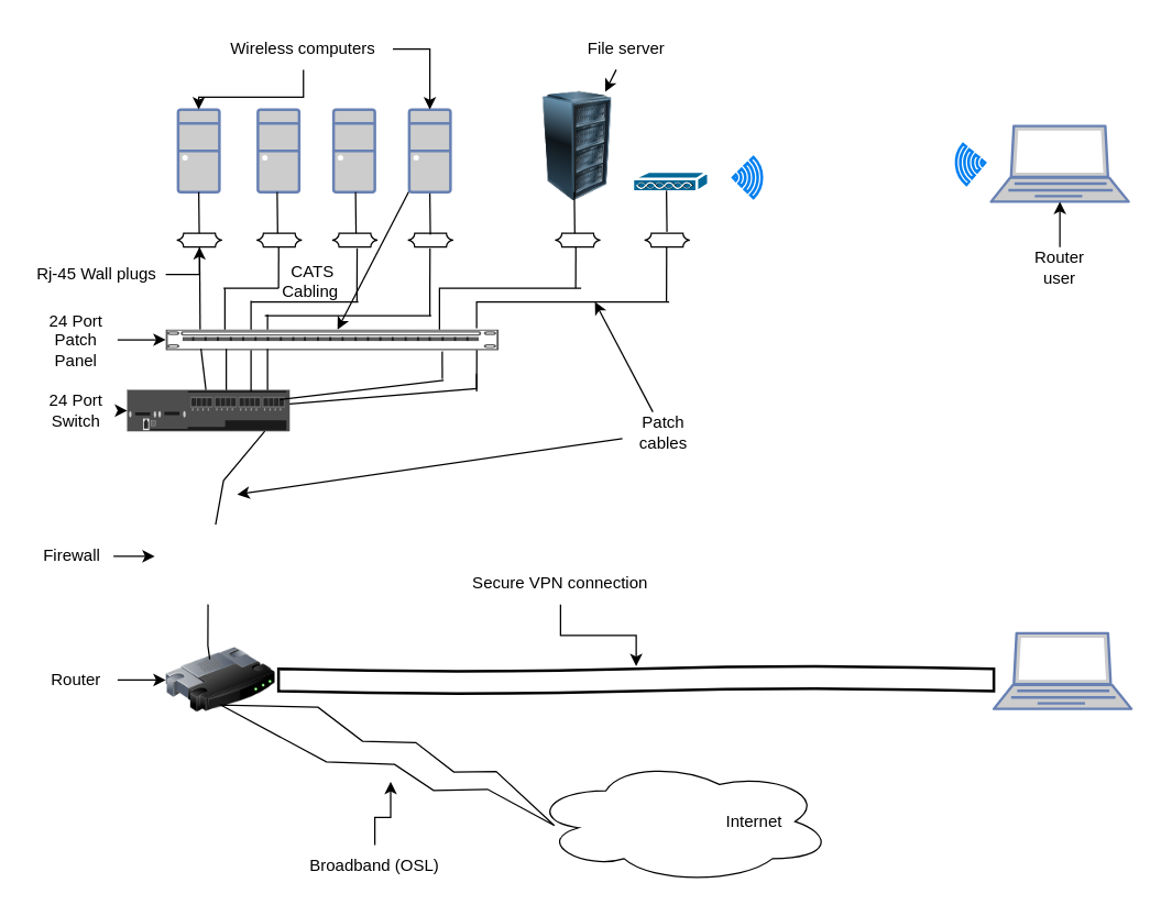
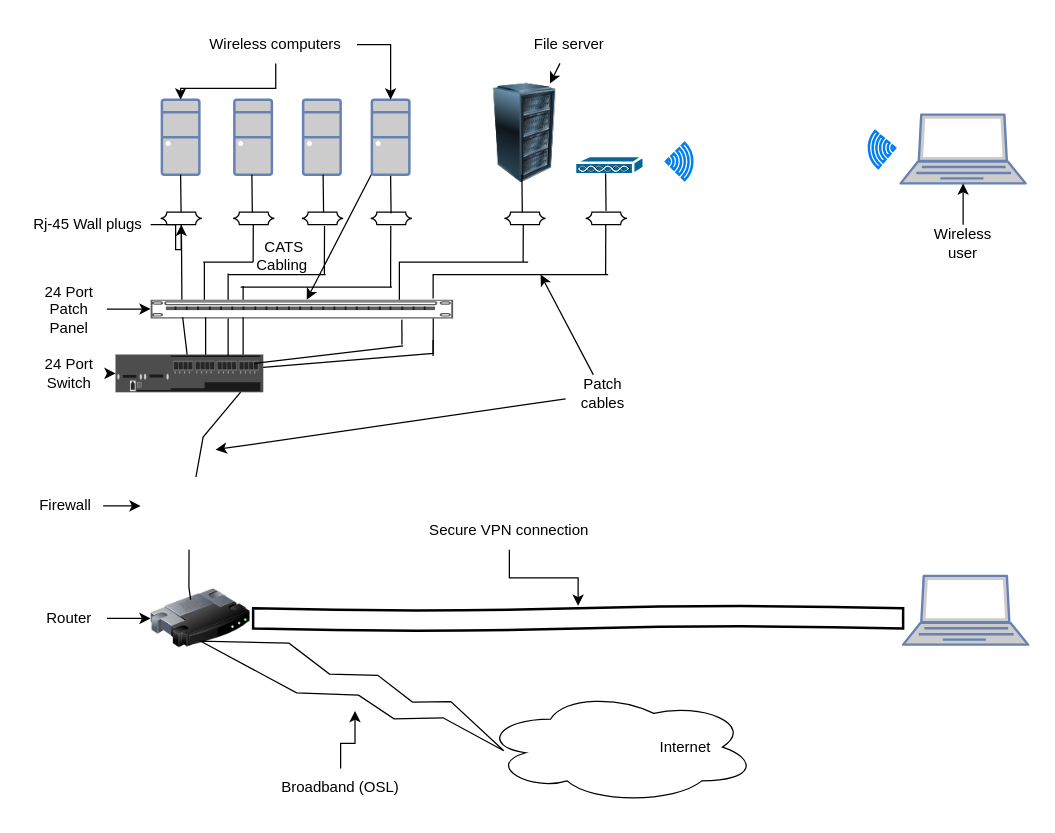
  <mxCell id="0" />
  <mxCell id="1" parent="0" />
  <mxCell id="2" value="" style="fontColor=#0066CC;verticalAlign=top;verticalLabelPosition=bottom;labelPosition=center;align=center;html=1;outlineConnect=0;fillColor=#CCCCCC;strokeColor=#6881B3;gradientColor=none;gradientDirection=north;strokeWidth=2;shape=mxgraph.networks.laptop;" vertex="1" parent="1"><mxGeometry x="720" y="91" width="100" height="55" as="geometry" /></mxCell>
  <mxCell id="3" value="" style="fontColor=#0066CC;verticalAlign=top;verticalLabelPosition=bottom;labelPosition=center;align=center;html=1;outlineConnect=0;fillColor=#CCCCCC;strokeColor=#6881B3;gradientColor=none;gradientDirection=north;strokeWidth=2;shape=mxgraph.networks.laptop;" vertex="1" parent="1"><mxGeometry x="722" y="460" width="100" height="55" as="geometry" /></mxCell>
  <mxCell id="4" value="" style="ellipse;shape=cloud;whiteSpace=wrap;html=1;" vertex="1" parent="1"><mxGeometry x="385" y="552" width="220" height="90" as="geometry" /></mxCell>
  <mxCell id="5" value="Internet" style="text;strokeColor=none;align=center;fillColor=none;html=1;verticalAlign=middle;whiteSpace=wrap;rounded=0;" vertex="1" parent="1"><mxGeometry x="518" y="582" width="60" height="30" as="geometry" /></mxCell>
  <mxCell id="6" style="edgeStyle=orthogonalEdgeStyle;rounded=0;orthogonalLoop=1;jettySize=auto;html=1;" edge="1" parent="1" source="7" target="8"><mxGeometry relative="1" as="geometry" /></mxCell>
  <mxCell id="7" value="Secure VPN connection" style="text;strokeColor=none;align=center;fillColor=none;html=1;verticalAlign=middle;whiteSpace=wrap;rounded=0;" vertex="1" parent="1"><mxGeometry x="342" y="409" width="130" height="30" as="geometry" /></mxCell>
  <mxCell id="8" value="" style="shape=tape;whiteSpace=wrap;html=1;strokeWidth=2;size=0.19" vertex="1" parent="1"><mxGeometry x="202" y="484" width="520" height="20" as="geometry" /></mxCell>
  <mxCell id="9" value="" style="shape=image;html=1;verticalAlign=top;verticalLabelPosition=bottom;labelBackgroundColor=#ffffff;imageAspect=0;aspect=fixed;image=https://cdn1.iconfinder.com/data/icons/bootstrap/16/bricks-128.png" vertex="1" parent="1"><mxGeometry x="122" y="381" width="58" height="58" as="geometry" /></mxCell>
  <mxCell id="10" value="" style="image;html=1;image=img/lib/clip_art/networking/Router_128x128.png" vertex="1" parent="1"><mxGeometry x="120" y="454" width="80" height="80" as="geometry" /></mxCell>
  <mxCell id="11" value="" style="verticalLabelPosition=bottom;verticalAlign=top;html=1;shape=mxgraph.basic.flash;rotation=-165;direction=south;" vertex="1" parent="1"><mxGeometry x="155.1" y="528.69" width="256.81" height="38.65" as="geometry" /></mxCell>
  <mxCell id="12" value="" style="edgeStyle=orthogonalEdgeStyle;rounded=0;orthogonalLoop=1;jettySize=auto;html=1;" edge="1" parent="1" source="13" target="11"><mxGeometry relative="1" as="geometry" /></mxCell>
  <mxCell id="13" value="Broadband (OSL)" style="text;strokeColor=none;align=center;fillColor=none;html=1;verticalAlign=middle;whiteSpace=wrap;rounded=0;" vertex="1" parent="1"><mxGeometry x="217" y="614" width="110" height="30" as="geometry" /></mxCell>
  <mxCell id="14" style="edgeStyle=orthogonalEdgeStyle;rounded=0;orthogonalLoop=1;jettySize=auto;html=1;" edge="1" parent="1" source="15"><mxGeometry relative="1" as="geometry"><mxPoint x="112" y="404" as="targetPoint" /></mxGeometry></mxCell>
  <mxCell id="15" value="Firewall" style="text;strokeColor=none;align=center;fillColor=none;html=1;verticalAlign=middle;whiteSpace=wrap;rounded=0;" vertex="1" parent="1"><mxGeometry y="389" width="60" height="30" as="geometry" x="22" /></mxCell>
  <mxCell id="16" style="edgeStyle=orthogonalEdgeStyle;rounded=0;orthogonalLoop=1;jettySize=auto;html=1;" edge="1" parent="1" source="17" target="10"><mxGeometry relative="1" as="geometry" /></mxCell>
  <mxCell id="17" value="Router" style="text;strokeColor=none;align=center;fillColor=none;html=1;verticalAlign=middle;whiteSpace=wrap;rounded=0;" vertex="1" parent="1"><mxGeometry x="25" y="479" width="60" height="30" as="geometry" /></mxCell>
  <mxCell id="18" value="" style="fontColor=#0066CC;verticalAlign=top;verticalLabelPosition=bottom;labelPosition=center;align=center;html=1;outlineConnect=0;fillColor=#CCCCCC;strokeColor=#6881B3;gradientColor=none;gradientDirection=north;strokeWidth=2;shape=mxgraph.networks.desktop_pc;" vertex="1" parent="1"><mxGeometry x="129" y="79" width="30" height="60" as="geometry" /></mxCell>
  <mxCell id="19" value="" style="fontColor=#0066CC;verticalAlign=top;verticalLabelPosition=bottom;labelPosition=center;align=center;html=1;outlineConnect=0;fillColor=#CCCCCC;strokeColor=#6881B3;gradientColor=none;gradientDirection=north;strokeWidth=2;shape=mxgraph.networks.desktop_pc;" vertex="1" parent="1"><mxGeometry x="187" y="79" width="30" height="60" as="geometry" /></mxCell>
  <mxCell id="20" value="" style="fontColor=#0066CC;verticalAlign=top;verticalLabelPosition=bottom;labelPosition=center;align=center;html=1;outlineConnect=0;fillColor=#CCCCCC;strokeColor=#6881B3;gradientColor=none;gradientDirection=north;strokeWidth=2;shape=mxgraph.networks.desktop_pc;" vertex="1" parent="1"><mxGeometry x="242" y="79" width="30" height="60" as="geometry" /></mxCell>
  <mxCell id="21" value="" style="edgeStyle=none;rounded=0;orthogonalLoop=1;jettySize=auto;html=1;" edge="1" parent="1" source="22" target="34"><mxGeometry relative="1" as="geometry" /></mxCell>
  <mxCell id="22" value="" style="fontColor=#0066CC;verticalAlign=top;verticalLabelPosition=bottom;labelPosition=center;align=center;html=1;outlineConnect=0;fillColor=#CCCCCC;strokeColor=#6881B3;gradientColor=none;gradientDirection=north;strokeWidth=2;shape=mxgraph.networks.desktop_pc;" vertex="1" parent="1"><mxGeometry x="297" y="79" width="30" height="60" as="geometry" /></mxCell>
  <mxCell id="23" value="Wireless computers&lt;br&gt;" style="text;strokeColor=none;align=center;fillColor=none;html=1;verticalAlign=middle;whiteSpace=wrap;rounded=0;" vertex="1" parent="1"><mxGeometry x="155.1" y="20" width="130" height="30" as="geometry" /></mxCell>
  <mxCell id="24" style="edgeStyle=orthogonalEdgeStyle;rounded=0;orthogonalLoop=1;jettySize=auto;html=1;entryX=0.5;entryY=0;entryDx=0;entryDy=0;entryPerimeter=0;" edge="1" parent="1" source="23" target="18"><mxGeometry relative="1" as="geometry" /></mxCell>
  <mxCell id="25" style="edgeStyle=orthogonalEdgeStyle;rounded=0;orthogonalLoop=1;jettySize=auto;html=1;entryX=0.5;entryY=0;entryDx=0;entryDy=0;entryPerimeter=0;" edge="1" parent="1" source="23" target="22"><mxGeometry relative="1" as="geometry" /></mxCell>
  <mxCell id="26" value="" style="verticalLabelPosition=bottom;verticalAlign=top;html=1;shape=mxgraph.basic.plaque;dx=6;whiteSpace=wrap;" vertex="1" parent="1"><mxGeometry x="128" y="169" width="33" height="10" as="geometry" /></mxCell>
  <mxCell id="27" value="" style="verticalLabelPosition=bottom;verticalAlign=top;html=1;shape=mxgraph.basic.plaque;dx=6;whiteSpace=wrap;" vertex="1" parent="1"><mxGeometry x="186" y="169" width="33" height="10" as="geometry" /></mxCell>
  <mxCell id="28" value="" style="verticalLabelPosition=bottom;verticalAlign=top;html=1;shape=mxgraph.basic.plaque;dx=6;whiteSpace=wrap;" vertex="1" parent="1"><mxGeometry x="241" y="169" width="33" height="10" as="geometry" /></mxCell>
  <mxCell id="29" value="" style="verticalLabelPosition=bottom;verticalAlign=top;html=1;shape=mxgraph.basic.plaque;dx=2.5;whiteSpace=wrap;" vertex="1" parent="1"><mxGeometry x="296" y="169" width="33" height="10" as="geometry" /></mxCell>
  <mxCell id="30" value="" style="verticalLabelPosition=bottom;verticalAlign=top;html=1;shape=mxgraph.basic.plaque;dx=6;whiteSpace=wrap;" vertex="1" parent="1"><mxGeometry x="403" y="169" width="33" height="10" as="geometry" /></mxCell>
  <mxCell id="31" value="" style="verticalLabelPosition=bottom;verticalAlign=top;html=1;shape=mxgraph.basic.plaque;dx=6;whiteSpace=wrap;" vertex="1" parent="1"><mxGeometry x="468" y="169" width="33" height="10" as="geometry" /></mxCell>
- <mxCell id="32" value="Rj-45 Wall plugs" style="text;strokeColor=none;align=center;fillColor=none;html=1;verticalAlign=middle;whiteSpace=wrap;rounded=0;" vertex="1" parent="1"><mxGeometry x="20" y="184" width="100" height="30" as="geometry" /></mxCell>
+ <mxCell id="32" value="Rj-45 Wall plugs" style="text;strokeColor=none;align=center;fillColor=none;html=1;verticalAlign=middle;whiteSpace=wrap;rounded=0;" vertex="1" parent="1"><mxGeometry x="20" y="164" width="100" height="30" as="geometry" /></mxCell>
  <mxCell id="33" style="edgeStyle=orthogonalEdgeStyle;rounded=0;orthogonalLoop=1;jettySize=auto;html=1;entryX=0.5;entryY=1;entryDx=0;entryDy=0;entryPerimeter=0;" edge="1" parent="1" source="32" target="26"><mxGeometry relative="1" as="geometry" /></mxCell>
  <mxCell id="34" value="" style="strokeColor=#666666;html=1;labelPosition=right;align=left;spacingLeft=15;shadow=0;dashed=0;outlineConnect=0;shape=mxgraph.rack.general.cat5e_rack_mount_patch_panel_24_ports;" vertex="1" parent="1"><mxGeometry x="120" y="239" width="242" height="15" as="geometry" /></mxCell>
  <mxCell id="35" value="" style="endArrow=none;html=1;rounded=0;" edge="1" parent="1"><mxGeometry width="50" height="50" relative="1" as="geometry"><mxPoint x="144.35" y="169" as="sourcePoint" /><mxPoint x="144" y="139" as="targetPoint" /></mxGeometry></mxCell>
  <mxCell id="36" value="" style="endArrow=none;html=1;rounded=0;" edge="1" parent="1"><mxGeometry width="50" height="50" relative="1" as="geometry"><mxPoint x="201.35" y="169" as="sourcePoint" /><mxPoint x="201" y="139" as="targetPoint" /></mxGeometry></mxCell>
  <mxCell id="37" value="" style="endArrow=none;html=1;rounded=0;" edge="1" parent="1"><mxGeometry width="50" height="50" relative="1" as="geometry"><mxPoint x="258.35" y="169" as="sourcePoint" /><mxPoint x="258" y="139" as="targetPoint" /></mxGeometry></mxCell>
  <mxCell id="38" value="" style="endArrow=none;html=1;rounded=0;" edge="1" parent="1"><mxGeometry width="50" height="50" relative="1" as="geometry"><mxPoint x="312.35" y="170" as="sourcePoint" /><mxPoint x="312" y="140" as="targetPoint" /></mxGeometry></mxCell>
  <mxCell id="39" value="" style="endArrow=none;html=1;rounded=0;" edge="1" parent="1"><mxGeometry width="50" height="50" relative="1" as="geometry"><mxPoint x="145" y="239" as="sourcePoint" /><mxPoint x="144.62" y="179" as="targetPoint" /></mxGeometry></mxCell>
  <mxCell id="40" value="" style="endArrow=none;html=1;rounded=0;" edge="1" parent="1"><mxGeometry width="50" height="50" relative="1" as="geometry"><mxPoint x="202" y="209" as="sourcePoint" /><mxPoint x="202.12" y="179" as="targetPoint" /><Array as="points"><mxPoint x="202" y="209" /></Array></mxGeometry></mxCell>
  <mxCell id="41" value="" style="endArrow=none;html=1;rounded=0;" edge="1" parent="1"><mxGeometry width="50" height="50" relative="1" as="geometry"><mxPoint x="202" y="209" as="sourcePoint" /><mxPoint x="162" y="209" as="targetPoint" /><Array as="points"><mxPoint x="202" y="209" /></Array></mxGeometry></mxCell>
  <mxCell id="42" value="" style="endArrow=none;html=1;rounded=0;" edge="1" parent="1"><mxGeometry width="50" height="50" relative="1" as="geometry"><mxPoint x="163" y="239" as="sourcePoint" /><mxPoint x="163" y="209" as="targetPoint" /><Array as="points" /></mxGeometry></mxCell>
  <mxCell id="43" value="" style="endArrow=none;html=1;rounded=0;" edge="1" parent="1"><mxGeometry width="50" height="50" relative="1" as="geometry"><mxPoint x="259" y="210" as="sourcePoint" /><mxPoint x="259.12" y="180" as="targetPoint" /><Array as="points"><mxPoint x="259" y="219" /><mxPoint x="259" y="210" /></Array></mxGeometry></mxCell>
  <mxCell id="44" value="" style="endArrow=none;html=1;rounded=0;" edge="1" parent="1"><mxGeometry width="50" height="50" relative="1" as="geometry"><mxPoint x="260" y="219" as="sourcePoint" /><mxPoint x="182" y="219" as="targetPoint" /><Array as="points"><mxPoint x="260" y="219" /></Array></mxGeometry></mxCell>
  <mxCell id="45" value="" style="endArrow=none;html=1;rounded=0;" edge="1" parent="1"><mxGeometry width="50" height="50" relative="1" as="geometry"><mxPoint x="182" y="239" as="sourcePoint" /><mxPoint x="182" y="218" as="targetPoint" /><Array as="points" /></mxGeometry></mxCell>
  <mxCell id="46" value="" style="endArrow=none;html=1;rounded=0;" edge="1" parent="1"><mxGeometry width="50" height="50" relative="1" as="geometry"><mxPoint x="312" y="210" as="sourcePoint" /><mxPoint x="312.12" y="180" as="targetPoint" /><Array as="points"><mxPoint x="312" y="229" /><mxPoint x="312" y="210" /></Array></mxGeometry></mxCell>
  <mxCell id="47" value="" style="endArrow=none;html=1;rounded=0;" edge="1" parent="1"><mxGeometry width="50" height="50" relative="1" as="geometry"><mxPoint x="313" y="229" as="sourcePoint" /><mxPoint x="192" y="229" as="targetPoint" /><Array as="points"><mxPoint x="313" y="229" /></Array></mxGeometry></mxCell>
  <mxCell id="48" value="" style="endArrow=none;html=1;rounded=0;" edge="1" parent="1"><mxGeometry width="50" height="50" relative="1" as="geometry"><mxPoint x="194" y="239" as="sourcePoint" /><mxPoint x="194" y="228" as="targetPoint" /><Array as="points" /></mxGeometry></mxCell>
  <mxCell id="49" value="" style="html=1;verticalLabelPosition=bottom;verticalAlign=top;outlineConnect=0;shadow=0;dashed=0;shape=mxgraph.rack.hpe_aruba.switches.jl075a_hpe_aruba_3810m_16_port_sfpplus_2_slot_switch;rotation=-180;" vertex="1" parent="1"><mxGeometry x="92" y="283" width="118" height="30" as="geometry" /></mxCell>
  <mxCell id="50" value="CATS Cabling&amp;nbsp;" style="text;strokeColor=none;align=center;fillColor=none;html=1;verticalAlign=middle;whiteSpace=wrap;rounded=0;" vertex="1" parent="1"><mxGeometry x="192" y="189" width="70" height="30" as="geometry" /></mxCell>
  <mxCell id="51" value="" style="endArrow=none;html=1;rounded=0;" edge="1" parent="1" source="49"><mxGeometry width="50" height="50" relative="1" as="geometry"><mxPoint x="146" y="279" as="sourcePoint" /><mxPoint x="145.62" y="253" as="targetPoint" /></mxGeometry></mxCell>
  <mxCell id="52" value="" style="endArrow=none;html=1;rounded=0;" edge="1" parent="1"><mxGeometry width="50" height="50" relative="1" as="geometry"><mxPoint x="164" y="283" as="sourcePoint" /><mxPoint x="164" y="253" as="targetPoint" /><Array as="points" /></mxGeometry></mxCell>
  <mxCell id="53" value="" style="endArrow=none;html=1;rounded=0;" edge="1" parent="1"><mxGeometry width="50" height="50" relative="1" as="geometry"><mxPoint x="182" y="284" as="sourcePoint" /><mxPoint x="182" y="254" as="targetPoint" /><Array as="points" /></mxGeometry></mxCell>
  <mxCell id="54" value="" style="endArrow=none;html=1;rounded=0;" edge="1" parent="1"><mxGeometry width="50" height="50" relative="1" as="geometry"><mxPoint x="194" y="283" as="sourcePoint" /><mxPoint x="194" y="253" as="targetPoint" /><Array as="points" /></mxGeometry></mxCell>
  <mxCell id="55" style="edgeStyle=none;rounded=0;orthogonalLoop=1;jettySize=auto;html=1;" edge="1" parent="1" source="56" target="34"><mxGeometry relative="1" as="geometry" /></mxCell>
  <mxCell id="56" value="24 Port Patch Panel&lt;br&gt;" style="text;strokeColor=none;align=center;fillColor=none;html=1;verticalAlign=middle;whiteSpace=wrap;rounded=0;" vertex="1" parent="1"><mxGeometry x="25" y="231.5" width="60" height="30" as="geometry" /></mxCell>
  <mxCell id="57" style="edgeStyle=none;rounded=0;orthogonalLoop=1;jettySize=auto;html=1;" edge="1" parent="1" source="58" target="49"><mxGeometry relative="1" as="geometry" /></mxCell>
  <mxCell id="58" value="24 Port Switch" style="text;strokeColor=none;align=center;fillColor=none;html=1;verticalAlign=middle;whiteSpace=wrap;rounded=0;" vertex="1" parent="1"><mxGeometry x="20" y="283" width="70" height="30" as="geometry" /></mxCell>
  <mxCell id="59" value="" style="endArrow=none;html=1;rounded=0;" edge="1" parent="1" source="9"><mxGeometry width="50" height="50" relative="1" as="geometry"><mxPoint x="192" y="343" as="sourcePoint" /><mxPoint x="192" y="313" as="targetPoint" /><Array as="points"><mxPoint x="162" y="349" /></Array></mxGeometry></mxCell>
  <mxCell id="60" value="" style="endArrow=none;html=1;rounded=0;" edge="1" parent="1"><mxGeometry width="50" height="50" relative="1" as="geometry"><mxPoint x="150.62" y="469" as="sourcePoint" /><mxPoint x="150.74" y="439" as="targetPoint" /><Array as="points"><mxPoint x="152" y="479" /><mxPoint x="150.62" y="469" /></Array></mxGeometry></mxCell>
  <mxCell id="61" value="" style="image;html=1;image=img/lib/clip_art/computers/Server_Rack_128x128.png" vertex="1" parent="1"><mxGeometry x="379.5" y="66" width="80" height="80" as="geometry" /></mxCell>
  <mxCell id="62" style="edgeStyle=none;rounded=0;orthogonalLoop=1;jettySize=auto;html=1;" edge="1" parent="1" source="63" target="61"><mxGeometry relative="1" as="geometry" /></mxCell>
  <mxCell id="63" value="File server" style="text;strokeColor=none;align=center;fillColor=none;html=1;verticalAlign=middle;whiteSpace=wrap;rounded=0;" vertex="1" parent="1"><mxGeometry x="425" y="20" width="60" height="30" as="geometry" /></mxCell>
  <mxCell id="64" value="" style="endArrow=none;html=1;rounded=0;" edge="1" parent="1"><mxGeometry width="50" height="50" relative="1" as="geometry"><mxPoint x="417.35" y="169" as="sourcePoint" /><mxPoint x="417" y="139" as="targetPoint" /></mxGeometry></mxCell>
  <mxCell id="65" value="" style="shape=mxgraph.cisco.misc.access_point;html=1;pointerEvents=1;dashed=0;fillColor=#036897;strokeColor=#ffffff;strokeWidth=2;verticalLabelPosition=bottom;verticalAlign=top;align=center;outlineConnect=0;" vertex="1" parent="1"><mxGeometry x="459.5" y="124" width="55" height="15" as="geometry" /></mxCell>
  <mxCell id="66" value="" style="endArrow=none;html=1;rounded=0;" edge="1" parent="1"><mxGeometry width="50" height="50" relative="1" as="geometry"><mxPoint x="484.35" y="168" as="sourcePoint" /><mxPoint x="484" y="138" as="targetPoint" /></mxGeometry></mxCell>
  <mxCell id="67" value="" style="html=1;verticalLabelPosition=bottom;align=center;labelBackgroundColor=#ffffff;verticalAlign=top;strokeWidth=2;strokeColor=#0080F0;shadow=0;dashed=0;shape=mxgraph.ios7.icons.wifi;pointerEvents=1;rotation=90;" vertex="1" parent="1"><mxGeometry x="528" y="118" width="29.7" height="21" as="geometry" /></mxCell>
  <mxCell id="68" value="" style="edgeStyle=none;rounded=0;orthogonalLoop=1;jettySize=auto;html=1;" edge="1" parent="1" source="69" target="2"><mxGeometry relative="1" as="geometry" /></mxCell>
- <mxCell id="69" value="Router user" style="text;strokeColor=none;align=center;fillColor=none;html=1;verticalAlign=middle;whiteSpace=wrap;rounded=0;" vertex="1" parent="1"><mxGeometry x="740" y="179" width="60" height="30" as="geometry" /></mxCell>
+ <mxCell id="69" value="Wireless user" style="text;strokeColor=none;align=center;fillColor=none;html=1;verticalAlign=middle;whiteSpace=wrap;rounded=0;" vertex="1" parent="1"><mxGeometry x="740" y="179" width="60" height="30" as="geometry" /></mxCell>
  <mxCell id="70" value="" style="html=1;verticalLabelPosition=bottom;align=center;labelBackgroundColor=#ffffff;verticalAlign=top;strokeWidth=2;strokeColor=#0080F0;shadow=0;dashed=0;shape=mxgraph.ios7.icons.wifi;pointerEvents=1;rotation=-185;direction=south;" vertex="1" parent="1"><mxGeometry x="694.65" y="103.65" width="21" height="29.7" as="geometry" /></mxCell>
  <mxCell id="71" value="" style="endArrow=none;html=1;rounded=0;" edge="1" parent="1"><mxGeometry width="50" height="50" relative="1" as="geometry"><mxPoint x="418" y="209" as="sourcePoint" /><mxPoint x="418.12" y="179" as="targetPoint" /><Array as="points" /></mxGeometry></mxCell>
  <mxCell id="72" value="" style="endArrow=none;html=1;rounded=0;" edge="1" parent="1"><mxGeometry width="50" height="50" relative="1" as="geometry"><mxPoint x="319" y="209" as="sourcePoint" /><mxPoint x="422" y="209" as="targetPoint" /><Array as="points"><mxPoint x="319" y="239" /><mxPoint x="319" y="209" /></Array></mxGeometry></mxCell>
  <mxCell id="73" value="" style="endArrow=none;html=1;rounded=0;" edge="1" parent="1"><mxGeometry width="50" height="50" relative="1" as="geometry"><mxPoint x="484" y="219" as="sourcePoint" /><mxPoint x="484.12" y="179" as="targetPoint" /><Array as="points" /></mxGeometry></mxCell>
  <mxCell id="74" value="" style="endArrow=none;html=1;rounded=0;" edge="1" parent="1"><mxGeometry width="50" height="50" relative="1" as="geometry"><mxPoint x="346" y="219" as="sourcePoint" /><mxPoint x="486" y="219" as="targetPoint" /><Array as="points"><mxPoint x="346" y="238" /><mxPoint x="346" y="219" /></Array></mxGeometry></mxCell>
  <mxCell id="75" value="" style="endArrow=none;html=1;rounded=0;" edge="1" parent="1"><mxGeometry width="50" height="50" relative="1" as="geometry"><mxPoint x="346" y="284" as="sourcePoint" /><mxPoint x="346.12" y="254" as="targetPoint" /><Array as="points"><mxPoint x="346" y="273" /><mxPoint x="346" y="284" /></Array></mxGeometry></mxCell>
  <mxCell id="76" value="" style="endArrow=none;html=1;rounded=0;" edge="1" parent="1" target="49"><mxGeometry width="50" height="50" relative="1" as="geometry"><mxPoint x="346" y="282" as="sourcePoint" /><mxPoint x="237" y="292.381" as="targetPoint" /><Array as="points"><mxPoint x="346" y="271" /><mxPoint x="346" y="282" /></Array></mxGeometry></mxCell>
  <mxCell id="77" value="" style="endArrow=none;html=1;rounded=0;" edge="1" parent="1"><mxGeometry width="50" height="50" relative="1" as="geometry"><mxPoint x="321.05" y="275" as="sourcePoint" /><mxPoint x="321" y="255" as="targetPoint" /><Array as="points" /></mxGeometry></mxCell>
  <mxCell id="78" value="" style="endArrow=none;html=1;rounded=0;" edge="1" parent="1"><mxGeometry width="50" height="50" relative="1" as="geometry"><mxPoint x="322.05" y="276" as="sourcePoint" /><mxPoint x="203" y="290" as="targetPoint" /><Array as="points" /></mxGeometry></mxCell>
  <mxCell id="79" style="edgeStyle=none;rounded=0;orthogonalLoop=1;jettySize=auto;html=1;" edge="1" parent="1" source="81"><mxGeometry relative="1" as="geometry"><mxPoint x="432" y="219" as="targetPoint" /></mxGeometry></mxCell>
  <mxCell id="80" style="edgeStyle=none;rounded=0;orthogonalLoop=1;jettySize=auto;html=1;" edge="1" parent="1" source="81"><mxGeometry relative="1" as="geometry"><mxPoint x="172" y="359" as="targetPoint" /></mxGeometry></mxCell>
  <mxCell id="81" value="Patch cables" style="text;strokeColor=none;align=center;fillColor=none;html=1;verticalAlign=middle;whiteSpace=wrap;rounded=0;" vertex="1" parent="1"><mxGeometry x="452" y="299" width="60" height="30" as="geometry" /></mxCell>
